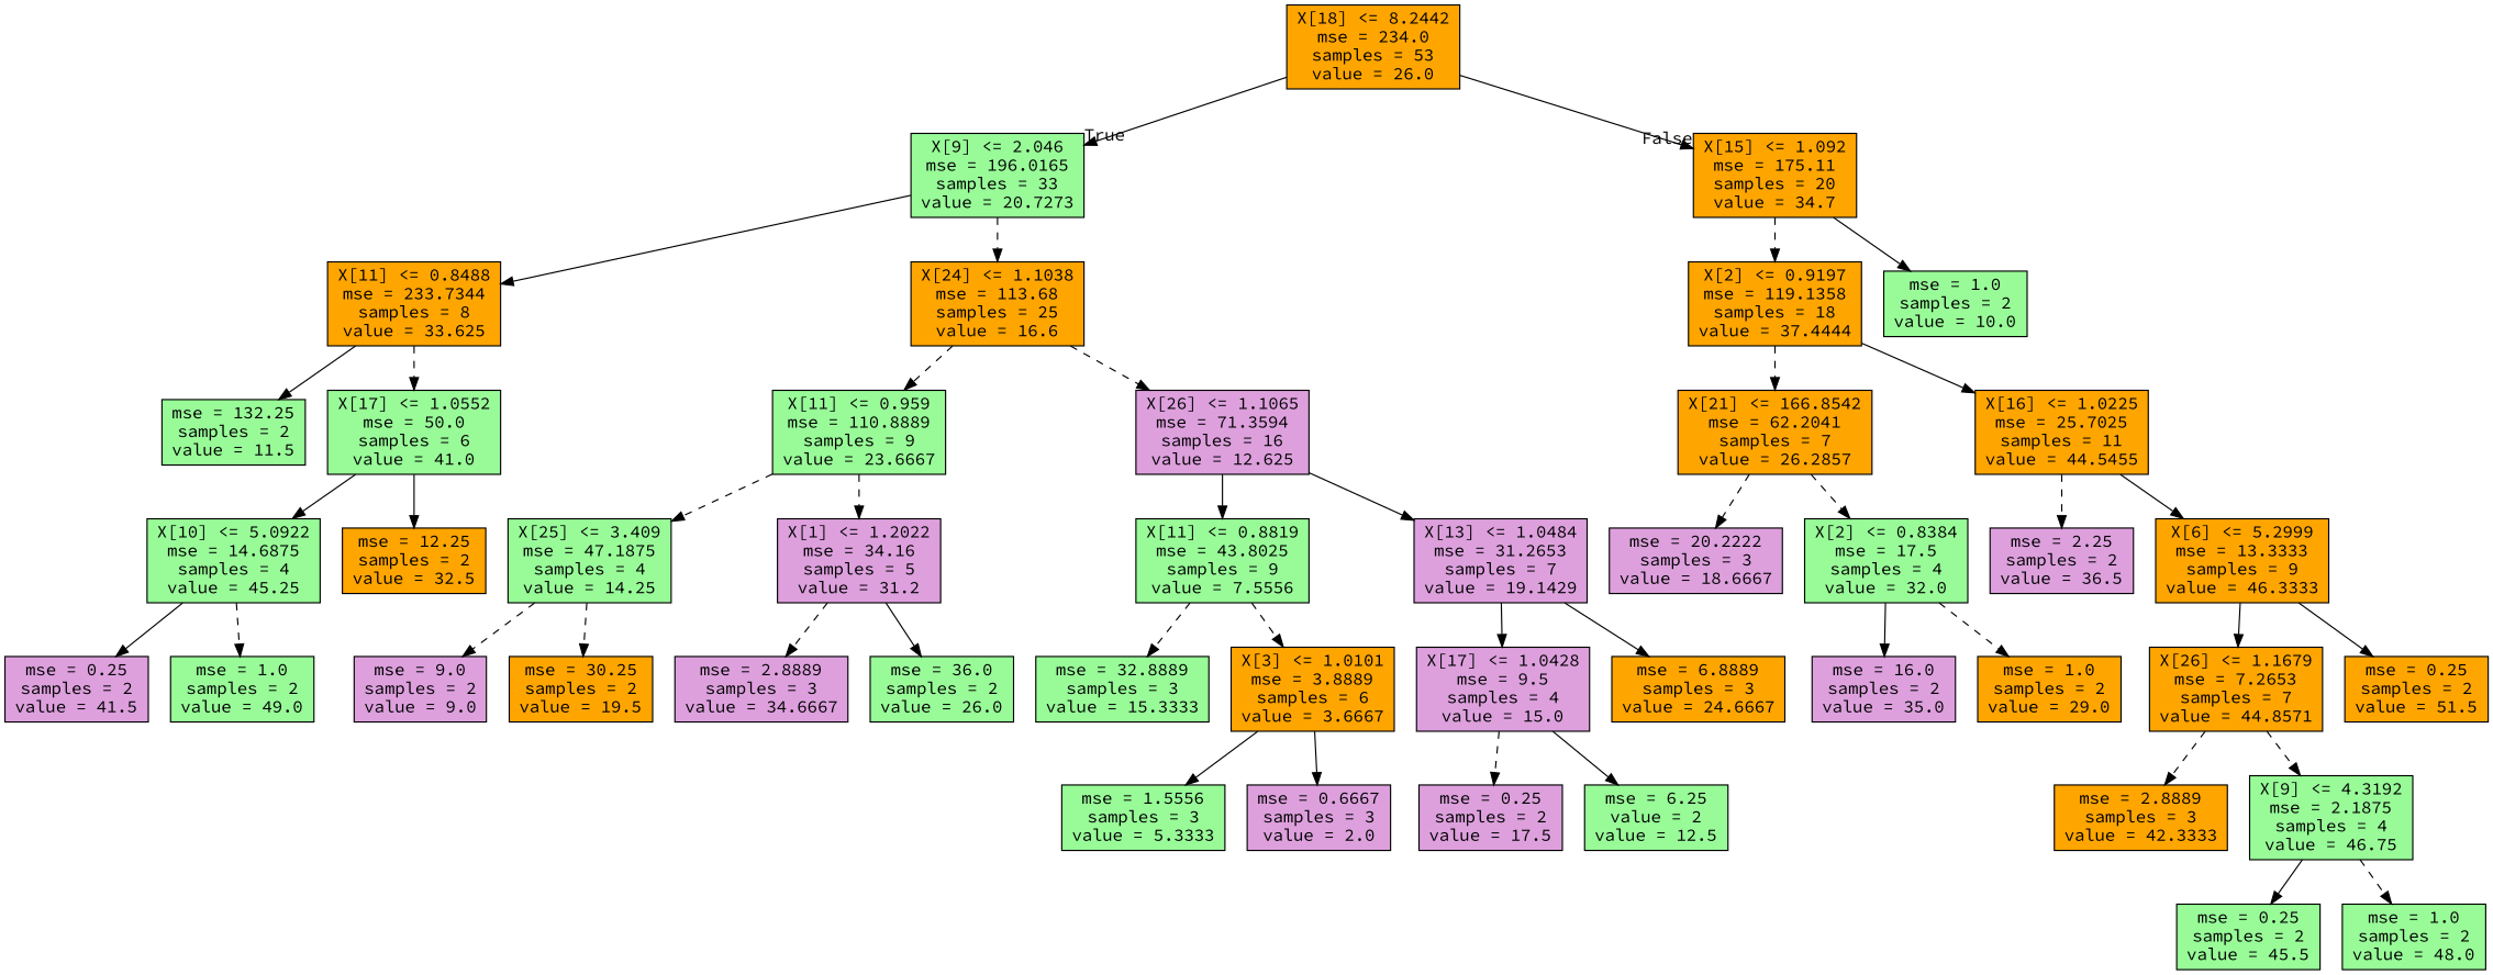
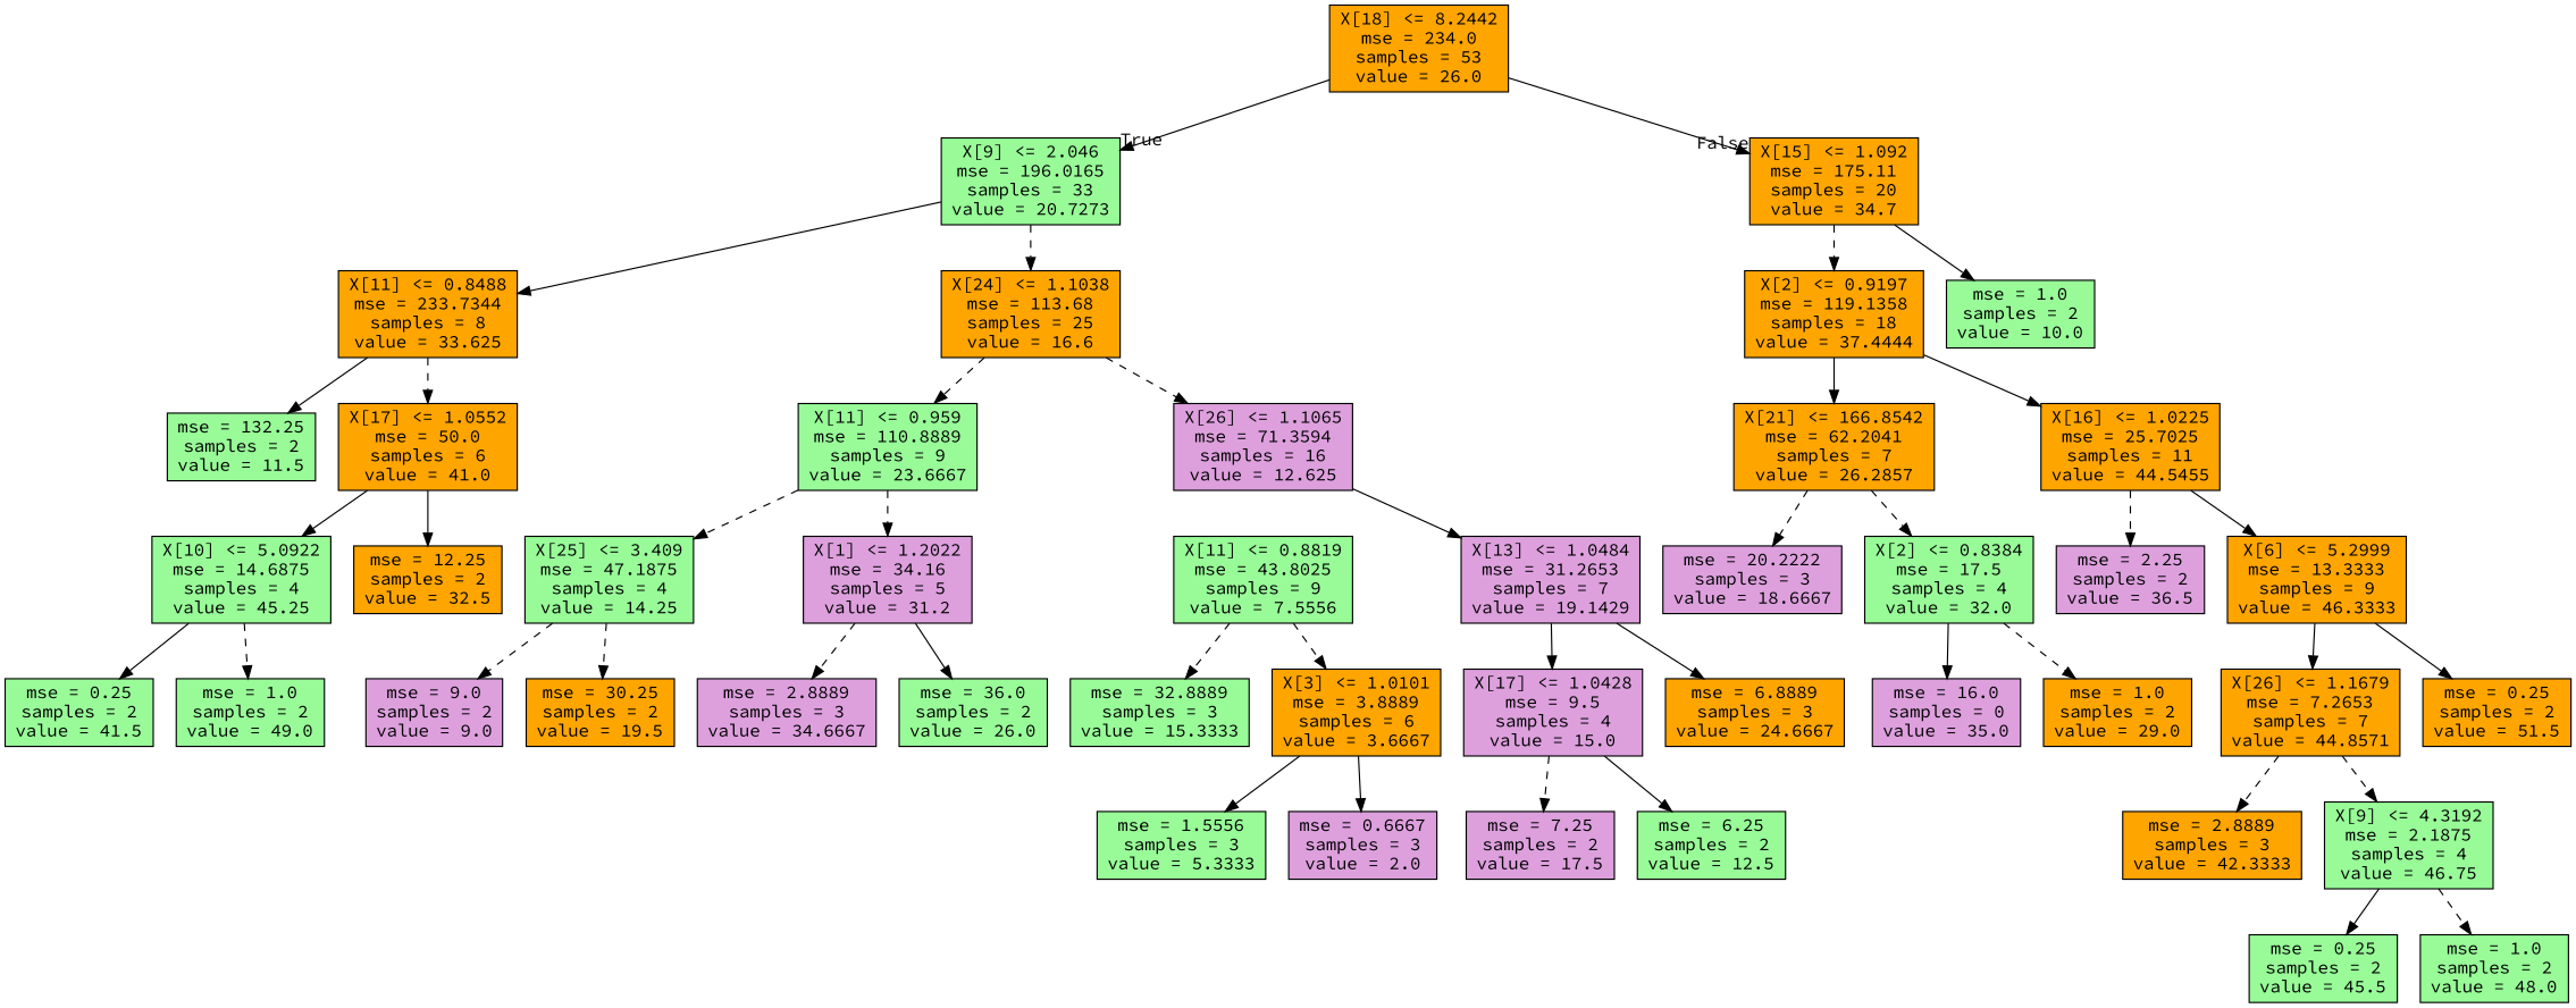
  digraph {
    fontname="Source Code Pro"
    node [fillcolor=orange fontname="Source Code Pro" shape=box style=filled]
    edge [fontname="Source Code Pro" style=solid]
    n1 [label="X[18] <= 8.2442\nmse = 234.0\nsamples = 53\nvalue = 26.0"]
    n2 [fillcolor=palegreen label="X[9] <= 2.046\nmse = 196.0165\nsamples = 33\nvalue = 20.7273"]
    n3 [label="X[15] <= 1.092\nmse = 175.11\nsamples = 20\nvalue = 34.7"]
    n4 [label="X[11] <= 0.8488\nmse = 233.7344\nsamples = 8\nvalue = 33.625"]
    n5 [label="X[24] <= 1.1038\nmse = 113.68\nsamples = 25\nvalue = 16.6"]
    n6 [label="X[2] <= 0.9197\nmse = 119.1358\nsamples = 18\nvalue = 37.4444"]
    n7 [fillcolor=palegreen label="mse = 1.0\nsamples = 2\nvalue = 10.0"]
    n8 [fillcolor=palegreen label="mse = 132.25\nsamples = 2\nvalue = 11.5"]
-   n9 [fillcolor=palegreen label="X[17] <= 1.0552\nmse = 50.0\nsamples = 6\nvalue = 41.0"]
+   n9 [label="X[17] <= 1.0552\nmse = 50.0\nsamples = 6\nvalue = 41.0"]
    n10 [fillcolor=palegreen label="X[11] <= 0.959\nmse = 110.8889\nsamples = 9\nvalue = 23.6667"]
    n11 [fillcolor=plum label="X[26] <= 1.1065\nmse = 71.3594\nsamples = 16\nvalue = 12.625"]
    n12 [fillcolor=palegreen label="X[10] <= 5.0922\nmse = 14.6875\nsamples = 4\nvalue = 45.25"]
    n13 [label="mse = 12.25\nsamples = 2\nvalue = 32.5"]
-   n14 [fillcolor=plum label="mse = 0.25\nsamples = 2\nvalue = 41.5"]
+   n14 [fillcolor=palegreen label="mse = 0.25\nsamples = 2\nvalue = 41.5"]
    n15 [fillcolor=palegreen label="mse = 1.0\nsamples = 2\nvalue = 49.0"]
    n16 [fillcolor=palegreen label="X[25] <= 3.409\nmse = 47.1875\nsamples = 4\nvalue = 14.25"]
    n17 [fillcolor=plum label="X[1] <= 1.2022\nmse = 34.16\nsamples = 5\nvalue = 31.2"]
    n18 [fillcolor=palegreen label="X[11] <= 0.8819\nmse = 43.8025\nsamples = 9\nvalue = 7.5556"]
    n19 [fillcolor=plum label="X[13] <= 1.0484\nmse = 31.2653\nsamples = 7\nvalue = 19.1429"]
    n20 [fillcolor=plum label="mse = 9.0\nsamples = 2\nvalue = 9.0"]
    n21 [label="mse = 30.25\nsamples = 2\nvalue = 19.5"]
    n22 [fillcolor=plum label="mse = 2.8889\nsamples = 3\nvalue = 34.6667"]
    n23 [fillcolor=palegreen label="mse = 36.0\nsamples = 2\nvalue = 26.0"]
    n24 [fillcolor=palegreen label="mse = 32.8889\nsamples = 3\nvalue = 15.3333"]
    n25 [label="X[3] <= 1.0101\nmse = 3.8889\nsamples = 6\nvalue = 3.6667"]
    n26 [fillcolor=plum label="X[17] <= 1.0428\nmse = 9.5\nsamples = 4\nvalue = 15.0"]
    n27 [label="mse = 6.8889\nsamples = 3\nvalue = 24.6667"]
    n28 [fillcolor=palegreen label="mse = 1.5556\nsamples = 3\nvalue = 5.3333"]
    n29 [fillcolor=plum label="mse = 0.6667\nsamples = 3\nvalue = 2.0"]
-   n30 [fillcolor=plum label="mse = 0.25\nsamples = 2\nvalue = 17.5"]
-   n31 [fillcolor=palegreen label="mse = 6.25\nvalue = 2\nvalue = 12.5"]
+   n30 [fillcolor=plum label="mse = 7.25\nsamples = 2\nvalue = 17.5"]
+   n31 [fillcolor=palegreen label="mse = 6.25\nsamples = 2\nvalue = 12.5"]
    n32 [label="X[21] <= 166.8542\nmse = 62.2041\nsamples = 7\nvalue = 26.2857"]
    n33 [label="X[16] <= 1.0225\nmse = 25.7025\nsamples = 11\nvalue = 44.5455"]
    n34 [fillcolor=plum label="mse = 20.2222\nsamples = 3\nvalue = 18.6667"]
    n35 [fillcolor=palegreen label="X[2] <= 0.8384\nmse = 17.5\nsamples = 4\nvalue = 32.0"]
    n36 [fillcolor=plum label="mse = 2.25\nsamples = 2\nvalue = 36.5"]
    n37 [label="X[6] <= 5.2999\nmse = 13.3333\nsamples = 9\nvalue = 46.3333"]
-   n38 [fillcolor=plum label="mse = 16.0\nsamples = 2\nvalue = 35.0"]
+   n38 [fillcolor=plum label="mse = 16.0\nsamples = 0\nvalue = 35.0"]
    n39 [label="mse = 1.0\nsamples = 2\nvalue = 29.0"]
    n40 [label="X[26] <= 1.1679\nmse = 7.2653\nsamples = 7\nvalue = 44.8571"]
    n41 [label="mse = 0.25\nsamples = 2\nvalue = 51.5"]
    n42 [label="mse = 2.8889\nsamples = 3\nvalue = 42.3333"]
    n43 [fillcolor=palegreen label="X[9] <= 4.3192\nmse = 2.1875\nsamples = 4\nvalue = 46.75"]
    n44 [fillcolor=palegreen label="mse = 0.25\nsamples = 2\nvalue = 45.5"]
    n45 [fillcolor=palegreen label="mse = 1.0\nsamples = 2\nvalue = 48.0"]
    n1 -> n2 [headlabel=True labelangle=45 labeldistance=2.5]
    n1 -> n3 [headlabel=False labelangle=-45 labeldistance=2.5]
    n2 -> n4
    n2 -> n5 [style=dashed]
    n3 -> n6 [style=dashed]
    n3 -> n7
    n4 -> n8
    n4 -> n9 [style=dashed]
    n5 -> n10 [style=dashed]
    n5 -> n11 [style=dashed]
-   n6 -> n32 [style=dashed]
+   n6 -> n32
    n6 -> n33
    n9 -> n12
    n9 -> n13
    n10 -> n16 [style=dashed]
    n10 -> n17 [style=dashed]
-   n11 -> n18
    n11 -> n19
    n12 -> n14
    n12 -> n15 [style=dashed]
    n16 -> n20 [style=dashed]
    n16 -> n21 [style=dashed]
    n17 -> n22 [style=dashed]
    n17 -> n23
    n18 -> n24 [style=dashed]
    n18 -> n25 [style=dashed]
    n19 -> n26
    n19 -> n27
    n25 -> n28
    n25 -> n29
    n26 -> n30 [style=dashed]
    n26 -> n31
    n32 -> n34 [style=dashed]
    n32 -> n35 [style=dashed]
    n33 -> n36 [style=dashed]
    n33 -> n37
    n35 -> n38
    n35 -> n39 [style=dashed]
    n37 -> n40
    n37 -> n41
    n40 -> n42 [style=dashed]
    n40 -> n43 [style=dashed]
    n43 -> n44
    n43 -> n45 [style=dashed]
  }
